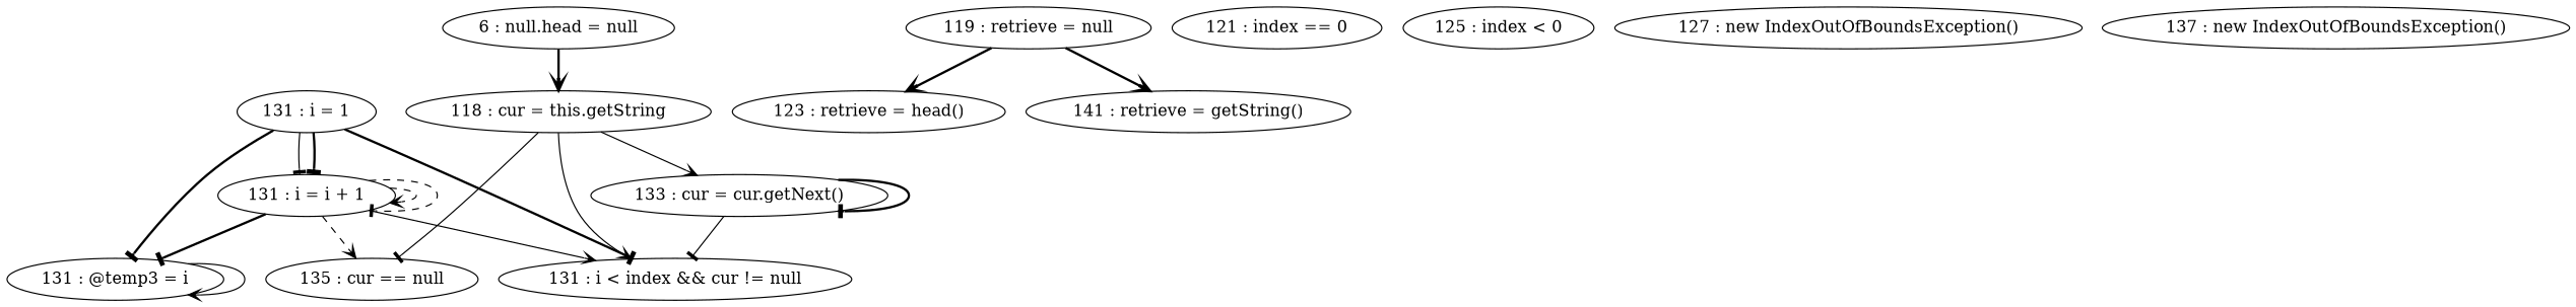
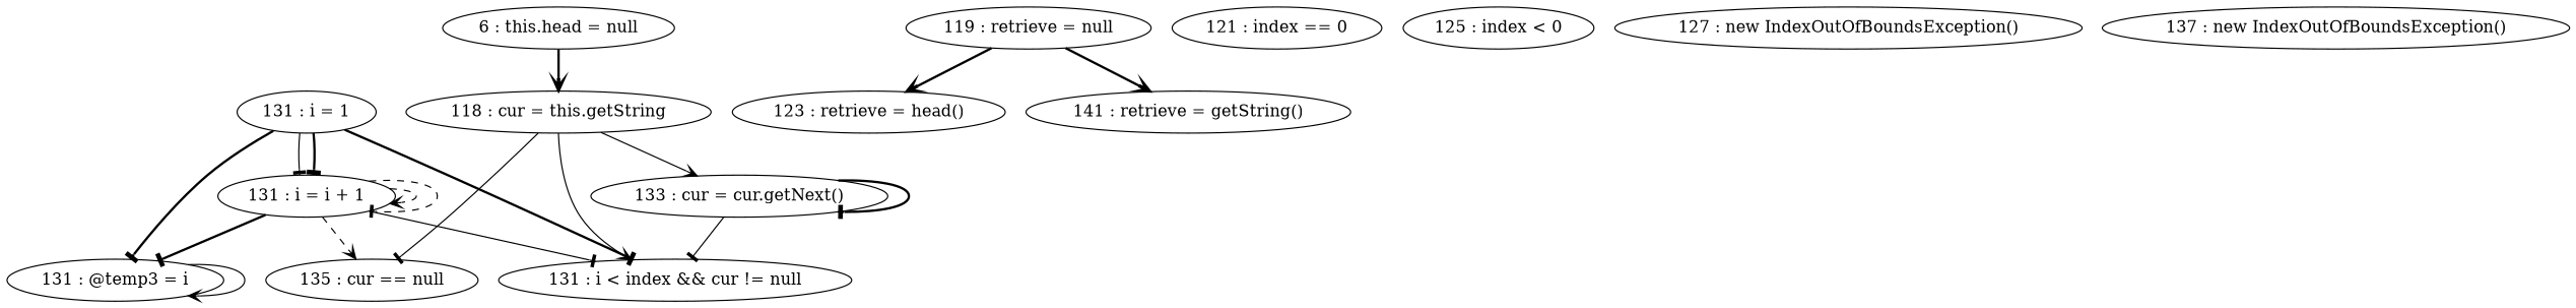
  digraph {
    edge [arrowhead=tee style=bold]
    n1 [label="118 : cur = this.getString"]
-   "6 : this.head = null" [label="6 : null.head = null"]
+   "6 : this.head = null"
    "135 : cur == null"
    "131 : i < index && cur != null"
    "133 : cur = cur.getNext()"
    n6 [label="123 : retrieve = head()"]
    "119 : retrieve = null"
    "141 : retrieve = getString()"
    "121 : index == 0"
    "125 : index < 0"
    "127 : new IndexOutOfBoundsException()"
    "131 : i = 1"
    "131 : @temp3 = i"
    "131 : i = i + 1"
    "137 : new IndexOutOfBoundsException()"
    n1 -> "135 : cur == null" [style=solid]
    n1 -> "131 : i < index && cur != null" [arrowhead=vee style=solid]
    n1 -> "133 : cur = cur.getNext()" [arrowhead=vee style=solid]
    "6 : this.head = null" -> n1 [arrowhead=vee]
    "133 : cur = cur.getNext()" -> "131 : i < index && cur != null" [style=solid]
    "133 : cur = cur.getNext()" -> "133 : cur = cur.getNext()"
    "119 : retrieve = null" -> n6 [arrowhead=vee]
    "119 : retrieve = null" -> "141 : retrieve = getString()" [arrowhead=vee]
    "131 : i = 1" -> "131 : i < index && cur != null"
    "131 : i = 1" -> "131 : @temp3 = i"
    "131 : i = 1" -> "131 : i = i + 1" [style=solid]
    "131 : i = 1" -> "131 : i = i + 1"
    "131 : @temp3 = i" -> "131 : @temp3 = i" [arrowhead=vee style=solid]
    "131 : i = i + 1" -> "135 : cur == null" [arrowhead=vee style=dashed]
-   "131 : i = i + 1" -> "131 : i < index && cur != null" [arrowhead=vee style=solid]
+   "131 : i = i + 1" -> "131 : i < index && cur != null" [style=solid]
    "131 : i = i + 1" -> "131 : @temp3 = i"
    "131 : i = i + 1" -> "131 : i = i + 1" [arrowhead=vee style=dashed]
    "131 : i = i + 1" -> "131 : i = i + 1" [style=dashed]
  }
